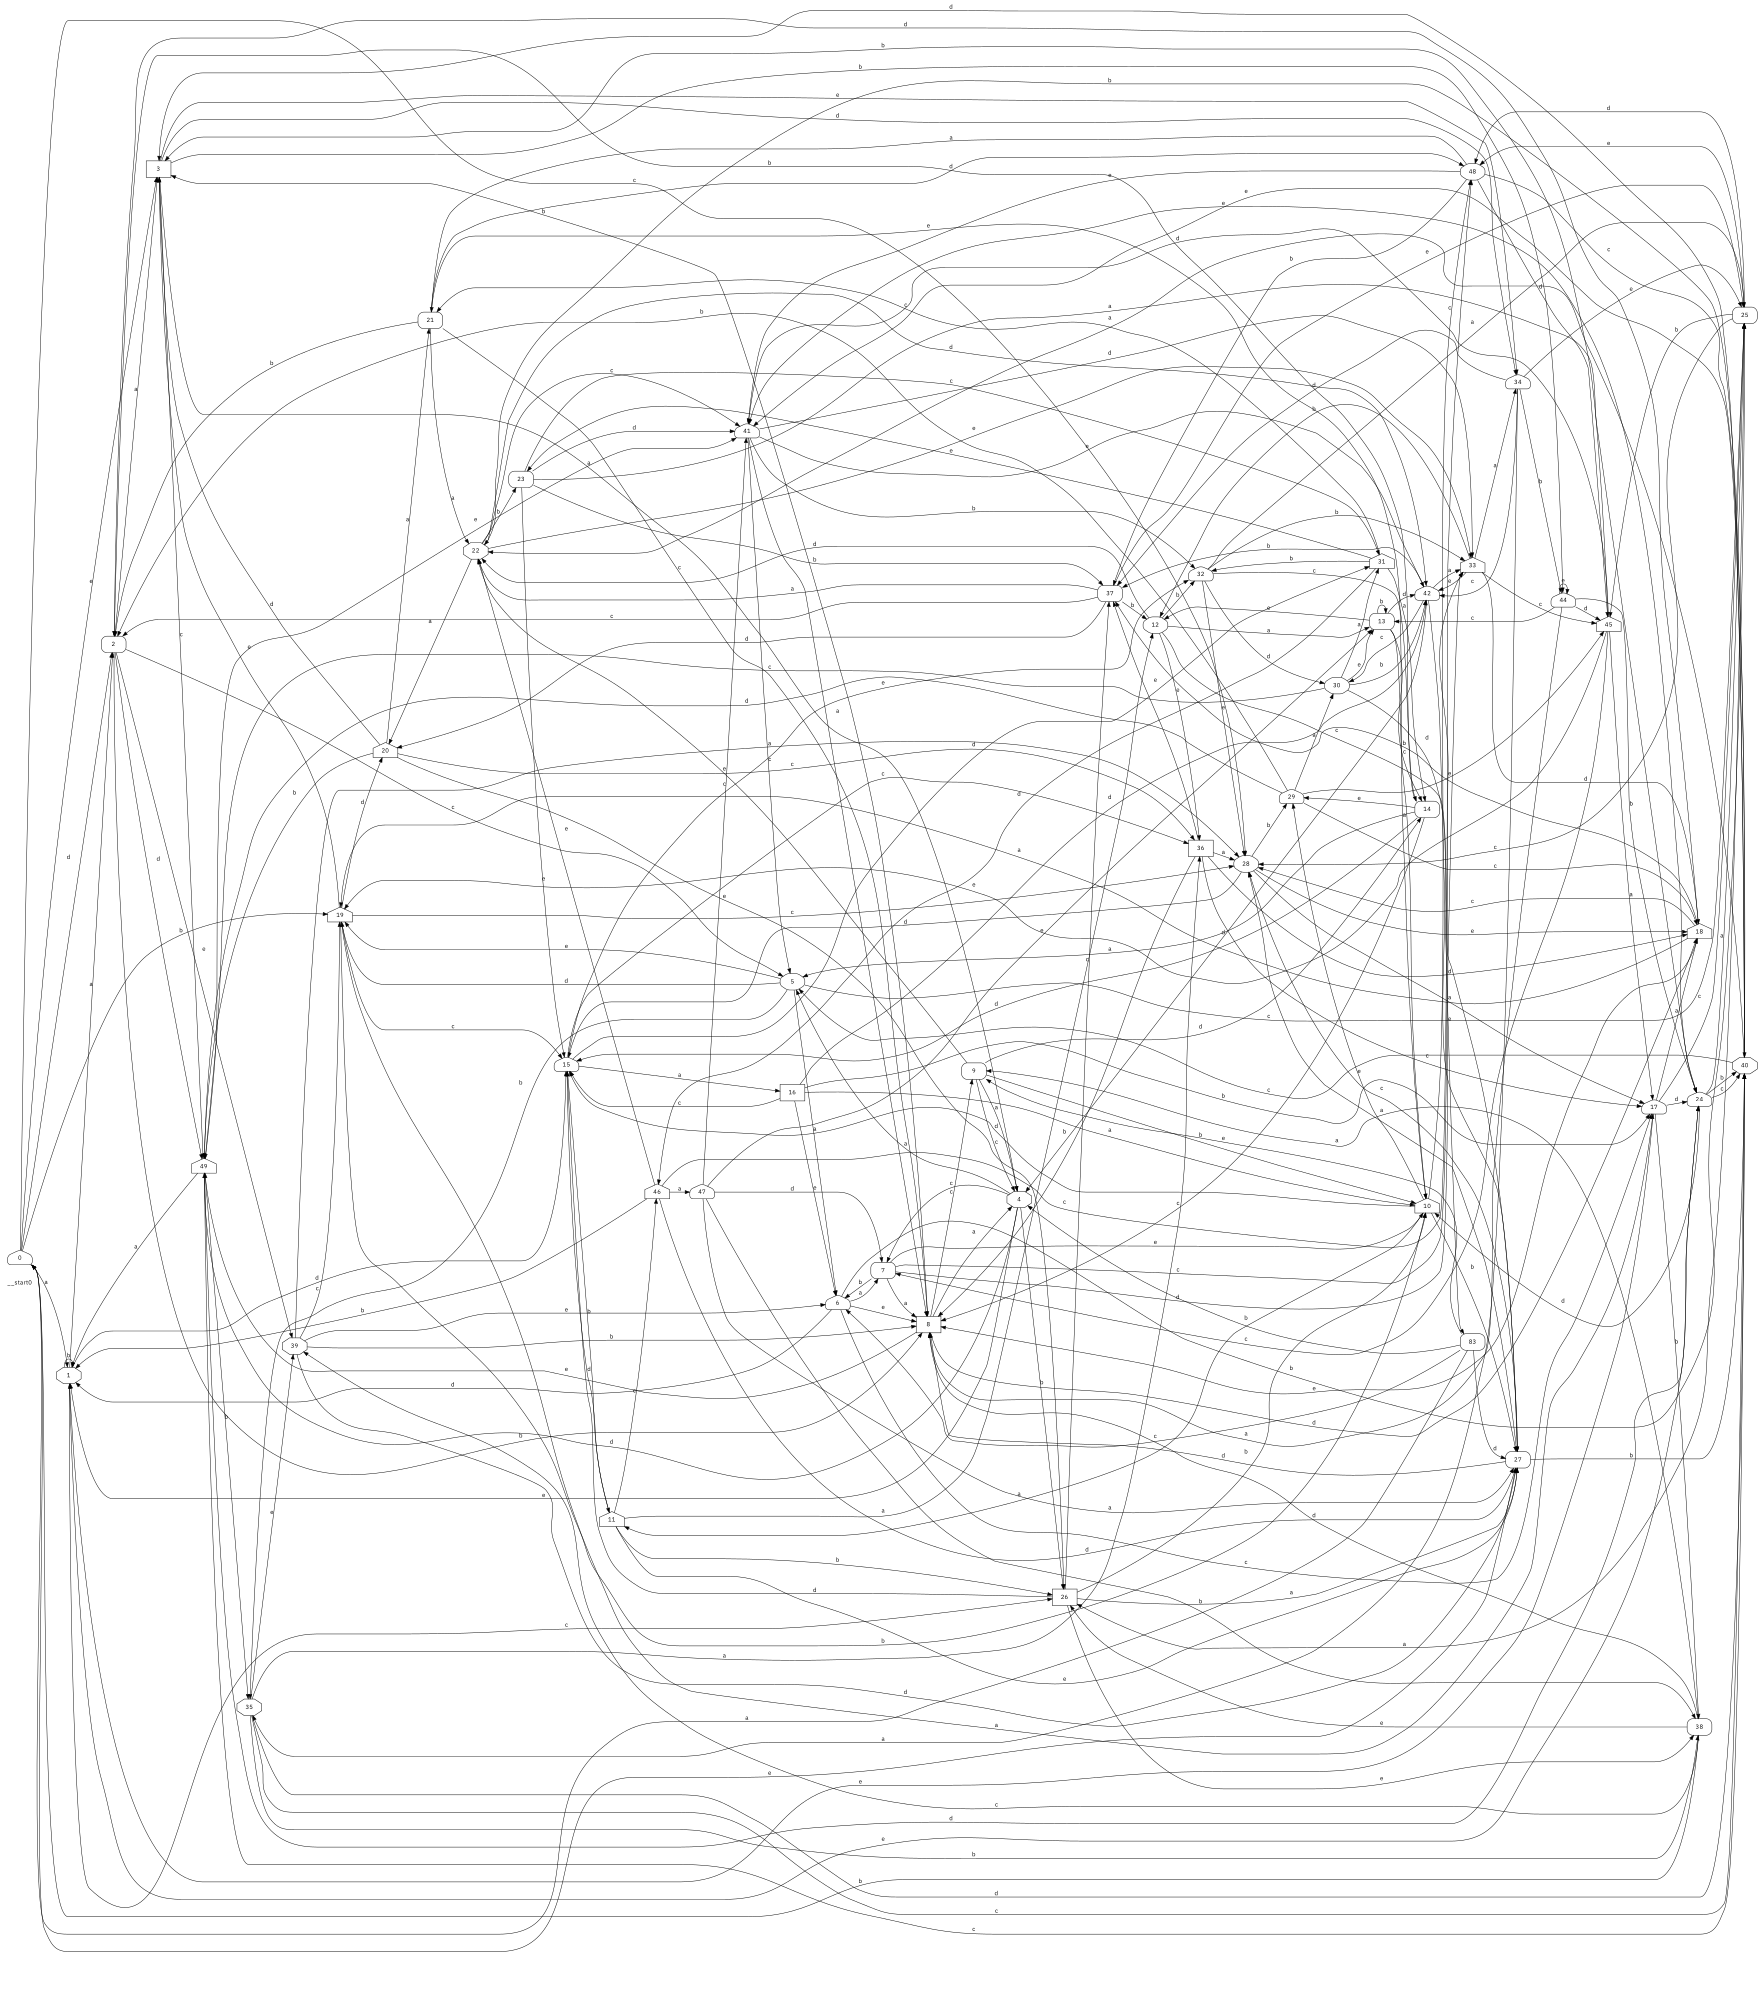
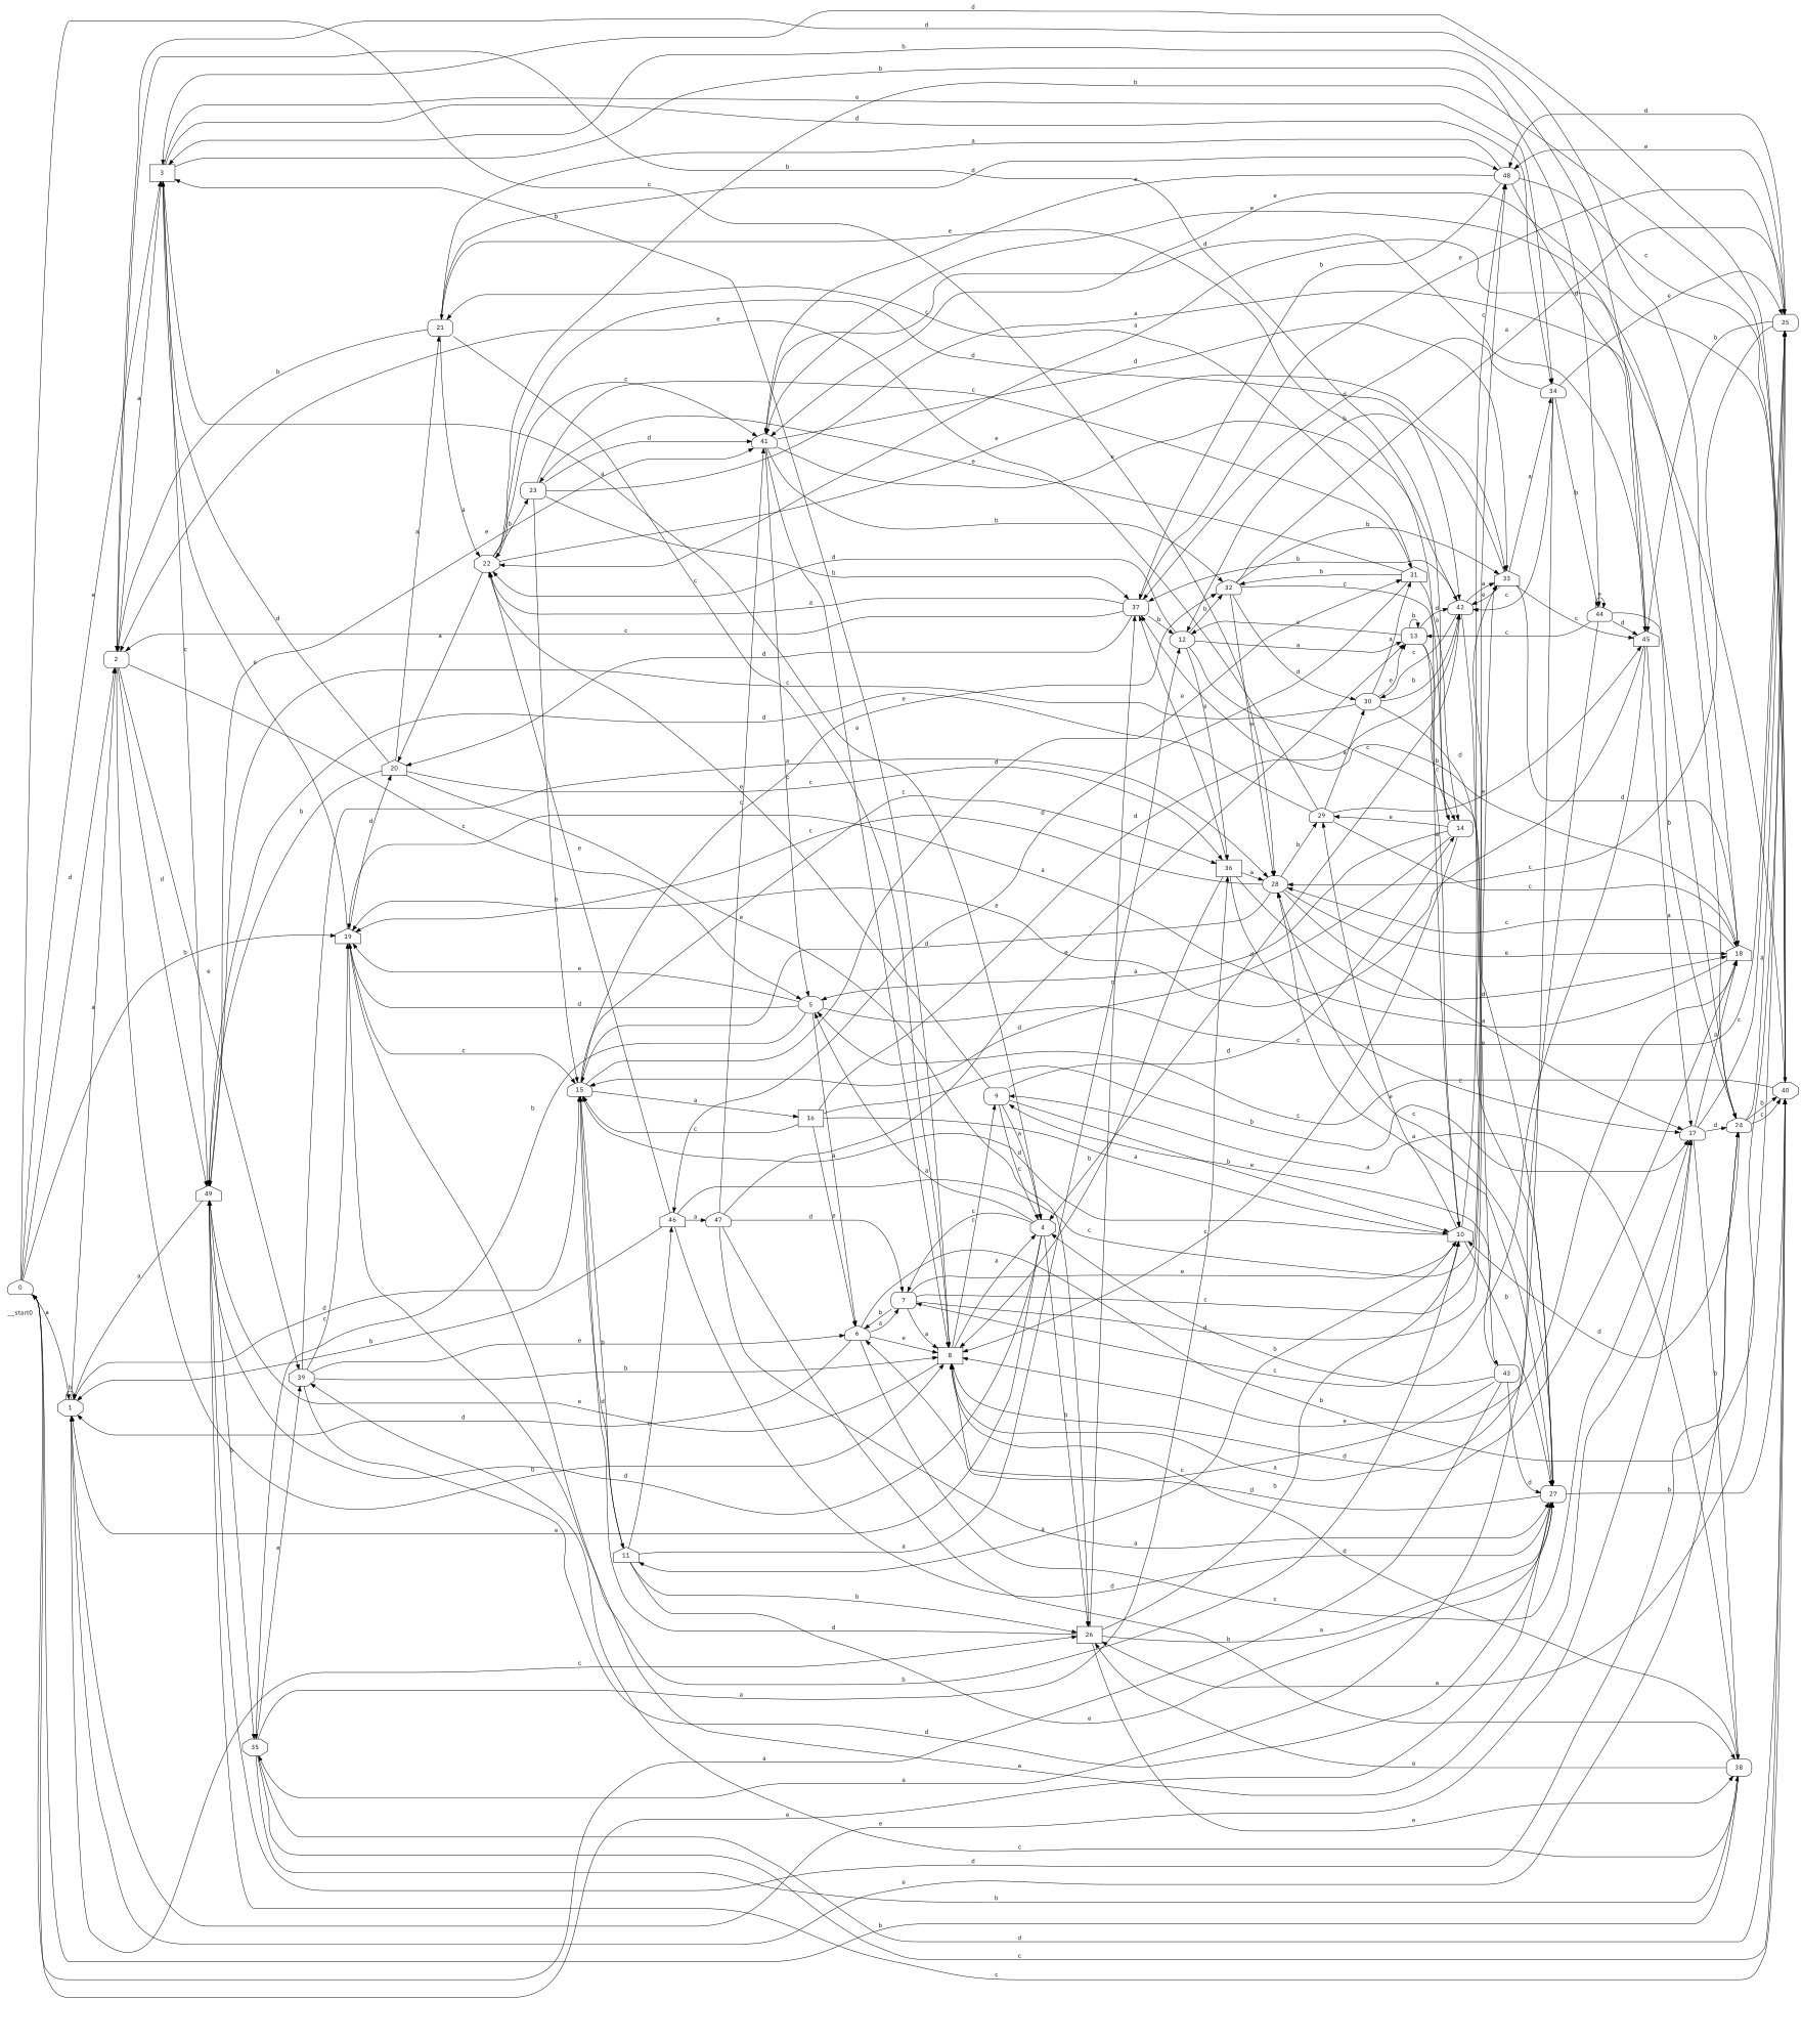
  digraph {
    fontname="IBM Plex Sans"
    rankdir=LR
    node [fontname="IBM Plex Sans" shape=house color=black fillcolor=white style="rounded,filled"]
    edge [fontname="IBM Plex Sans"]
    __start0 [shape=none color="" fillcolor="" style=""]
    n2 [label=0]
    n3 [label=1 shape=octagon style=filled]
    n4 [label=2 shape=box]
    n5 [label=3 shape=box style=filled]
    n6 [label=19 style=filled]
    n7 [label=28 shape=octagon]
    n8 [label=15]
    n9 [label=24]
    n10 [label=26 shape=box style=filled]
    n11 [label=5 shape=octagon]
    n12 [label=8 shape=box style=filled]
    n13 [label=39 shape=octagon style=filled]
    n14 [label=49 style=filled]
    n15 [label=4 shape=octagon style=filled]
    n16 [label=34]
    n17 [label=44]
    n18 [label=17]
    n19 [label=10 style=filled]
    n20 [label=20 style=filled]
    n21 [label=18 style=filled]
    n22 [label=29]
    n23 [label=11 style=filled]
    n24 [label=32]
    n25 [label=36 shape=box style=filled]
    n26 [label=16 shape=box style=filled]
    n27 [label=31 style=filled]
    n28 [label=25 shape=box]
    n29 [label=41]
    n30 [label=40 shape=octagon style=filled]
    n31 [label=27 shape=box]
    n32 [label=38 shape=box]
    n33 [label=37 shape=box]
    n34 [label=6]
    n35 [label=35 shape=octagon style=filled]
    n36 [label=9 shape=box]
    n37 [label=7 shape=box]
    n38 [label=42]
    n39 [label=13 shape=box]
    n40 [label=45 style=filled]
    n41 [label=33 style=filled]
    n42 [label=48 shape=octagon]
    n43 [label=12 shape=octagon]
    n44 [label=14 shape=box]
    n45 [label=22 shape=octagon style=filled]
    n46 [label=23 shape=box]
    n47 [label=46 style=filled]
    n48 [label=30 shape=octagon]
    n49 [label=21 shape=box]
    n50 [label=47]
-   n51 [label=83 shape=box]
+   n51 [label=43 shape=box]
    n2 -> n3 [label=a]
    n2 -> n4 [label=d]
    n2 -> n5 [label=e]
    n2 -> n6 [label=b]
    n2 -> n7 [label=c]
    n3 -> n3 [label=b]
    n3 -> n4 [label=a]
    n3 -> n8 [label=d]
    n3 -> n9 [label=e]
    n3 -> n10 [label=c]
    n4 -> n5 [label=a]
    n4 -> n11 [label=c]
    n4 -> n12 [label=b]
    n4 -> n13 [label=e]
    n4 -> n14 [label=d]
    n5 -> n14 [label=c]
    n5 -> n15 [label=a]
    n5 -> n16 [label=d]
    n5 -> n16 [label=e]
    n5 -> n17 [label=b]
    n6 -> n5 [label=e]
    n6 -> n8 [label=c]
    n6 -> n18 [label=a]
    n6 -> n19 [label=b]
    n6 -> n20 [label=d]
-   n6 -> n7 [label=c]
+   n7 -> n6 [label=c]
    n7 -> n8 [label=d]
    n7 -> n18 [label=a]
    n7 -> n21 [label=e]
    n7 -> n22 [label=b]
    n8 -> n23 [label=b]
    n8 -> n24 [label=e]
    n8 -> n25 [label=c]
    n8 -> n26 [label=a]
    n8 -> n27 [label=d]
    n9 -> n19 [label=d]
    n9 -> n28 [label=a]
    n9 -> n29 [label=e]
    n9 -> n30 [label=b]
    n9 -> n30 [label=c]
    n10 -> n8 [label=d]
    n10 -> n19 [label=b]
    n10 -> n31 [label=a]
    n10 -> n32 [label=e]
    n10 -> n33 [label=c]
    n11 -> n6 [label=d]
    n11 -> n6 [label=e]
    n11 -> n28 [label=c]
    n11 -> n34 [label=a]
    n11 -> n35 [label=b]
    n12 -> n5 [label=b]
    n12 -> n14 [label=e]
    n12 -> n15 [label=a]
    n12 -> n21 [label=d]
    n12 -> n36 [label=c]
    n13 -> n6 [label=c]
    n13 -> n7 [label=a]
    n13 -> n12 [label=b]
    n13 -> n31 [label=d]
    n13 -> n34 [label=e]
    n14 -> n3 [label=a]
    n14 -> n9 [label=d]
    n14 -> n29 [label=e]
    n14 -> n30 [label=c]
    n14 -> n35 [label=b]
    n15 -> n3 [label=e]
    n15 -> n10 [label=b]
    n15 -> n11 [label=a]
    n15 -> n14 [label=d]
    n15 -> n37 [label=c]
    n16 -> n17 [label=b]
    n16 -> n28 [label=e]
    n16 -> n33 [label=d]
    n16 -> n35 [label=a]
    n16 -> n38 [label=c]
    n17 -> n9 [label=b]
    n17 -> n12 [label=a]
    n17 -> n17 [label=e]
    n17 -> n39 [label=c]
    n17 -> n40 [label=d]
    n18 -> n3 [label=e]
    n18 -> n9 [label=d]
    n18 -> n21 [label=a]
    n18 -> n28 [label=c]
    n18 -> n32 [label=b]
    n19 -> n8 [label=d]
    n19 -> n22 [label=e]
    n19 -> n23 [label=a]
    n19 -> n31 [label=b]
    n19 -> n42 [label=c]
    n20 -> n5 [label=d]
    n20 -> n10 [label=e]
    n20 -> n14 [label=b]
    n20 -> n25 [label=c]
    n20 -> n49 [label=a]
    n21 -> n4 [label=d]
    n21 -> n6 [label=a]
    n21 -> n7 [label=c]
    n21 -> n12 [label=e]
    n21 -> n33 [label=b]
-   n22 -> n4 [label=b]
+   n22 -> n4 [label=e]
    n22 -> n14 [label=d]
    n22 -> n21 [label=c]
    n22 -> n40 [label=e]
    n22 -> n48 [label=a]
    n23 -> n8 [label=d]
    n23 -> n10 [label=b]
    n23 -> n31 [label=e]
    n23 -> n43 [label=a]
    n23 -> n47 [label=c]
    n24 -> n7 [label=e]
    n24 -> n28 [label=a]
    n24 -> n41 [label=b]
    n24 -> n44 [label=c]
    n24 -> n48 [label=d]
    n25 -> n7 [label=a]
    n25 -> n12 [label=b]
    n25 -> n18 [label=c]
    n25 -> n21 [label=d]
    n25 -> n33 [label=e]
    n26 -> n8 [label=c]
    n26 -> n18 [label=b]
    n26 -> n19 [label=a]
    n26 -> n34 [label=e]
    n26 -> n38 [label=d]
    n27 -> n24 [label=b]
    n27 -> n44 [label=a]
    n27 -> n46 [label=e]
    n27 -> n47 [label=d]
    n27 -> n49 [label=c]
    n28 -> n7 [label=c]
    n28 -> n10 [label=a]
    n28 -> n40 [label=b]
    n28 -> n42 [label=d]
    n28 -> n42 [label=e]
    n29 -> n11 [label=c]
    n29 -> n12 [label=a]
    n29 -> n24 [label=b]
    n29 -> n38 [label=e]
    n29 -> n41 [label=d]
    n30 -> n5 [label=d]
    n30 -> n11 [label=c]
    n30 -> n29 [label=e]
    n30 -> n45 [label=a]
    n30 -> n45 [label=b]
    n31 -> n2 [label=e]
    n31 -> n7 [label=a]
    n31 -> n7 [label=c]
    n31 -> n12 [label=d]
    n31 -> n30 [label=b]
    n32 -> n2 [label=b]
    n32 -> n10 [label=e]
    n32 -> n12 [label=d]
    n32 -> n13 [label=c]
    n32 -> n36 [label=a]
    n33 -> n4 [label=c]
    n33 -> n20 [label=d]
    n33 -> n28 [label=e]
    n33 -> n43 [label=b]
    n33 -> n45 [label=a]
    n34 -> n3 [label=d]
    n34 -> n12 [label=e]
    n34 -> n18 [label=c]
    n34 -> n28 [label=b]
    n34 -> n37 [label=a]
    n35 -> n13 [label=e]
    n35 -> n25 [label=a]
    n35 -> n30 [label=c]
    n35 -> n30 [label=d]
    n35 -> n32 [label=b]
    n36 -> n15 [label=a]
    n36 -> n15 [label=c]
    n36 -> n19 [label=b]
    n36 -> n44 [label=d]
    n36 -> n45 [label=e]
    n37 -> n12 [label=a]
    n37 -> n19 [label=e]
    n37 -> n34 [label=b]
    n37 -> n41 [label=c]
    n37 -> n41 [label=d]
    n38 -> n15 [label=d]
    n38 -> n33 [label=b]
    n38 -> n41 [label=a]
    n38 -> n48 [label=c]
    n38 -> n51 [label=e]
    n39 -> n19 [label=a]
    n39 -> n38 [label=d]
    n39 -> n39 [label=b]
    n39 -> n43 [label=e]
    n39 -> n44 [label=c]
    n40 -> n5 [label=b]
    n40 -> n6 [label=e]
    n40 -> n18 [label=a]
    n40 -> n29 [label=d]
    n40 -> n37 [label=c]
    n41 -> n16 [label=a]
    n41 -> n21 [label=d]
    n41 -> n38 [label=e]
    n41 -> n40 [label=c]
    n41 -> n43 [label=b]
    n42 -> n29 [label=e]
    n42 -> n30 [label=c]
    n42 -> n33 [label=b]
    n42 -> n40 [label=d]
    n42 -> n49 [label=a]
    n43 -> n24 [label=b]
    n43 -> n25 [label=e]
    n43 -> n31 [label=c]
    n43 -> n39 [label=a]
    n43 -> n45 [label=d]
    n44 -> n4 [label=b]
    n44 -> n8 [label=d]
    n44 -> n11 [label=a]
    n44 -> n12 [label=c]
    n44 -> n22 [label=e]
    n45 -> n20 [label=a]
    n45 -> n29 [label=c]
    n45 -> n38 [label=d]
    n45 -> n41 [label=e]
    n45 -> n46 [label=b]
    n46 -> n8 [label=e]
    n46 -> n9 [label=a]
    n46 -> n27 [label=c]
    n46 -> n29 [label=d]
    n46 -> n33 [label=b]
    n47 -> n3 [label=b]
    n47 -> n31 [label=d]
    n47 -> n42 [label=c]
    n47 -> n45 [label=e]
    n47 -> n50 [label=a]
    n48 -> n14 [label=c]
    n48 -> n27 [label=a]
    n48 -> n31 [label=d]
    n48 -> n38 [label=b]
    n48 -> n39 [label=e]
    n49 -> n4 [label=b]
    n49 -> n12 [label=c]
    n49 -> n19 [label=e]
    n49 -> n42 [label=d]
    n49 -> n45 [label=a]
    n50 -> n29 [label=c]
    n50 -> n31 [label=a]
    n50 -> n32 [label=b]
    n50 -> n37 [label=d]
    n50 -> n39 [label=e]
    n51 -> n2 [label=a]
    n51 -> n15 [label=b]
    n51 -> n31 [label=d]
    n51 -> n34 [label=c]
    n51 -> n36 [label=e]
  }
